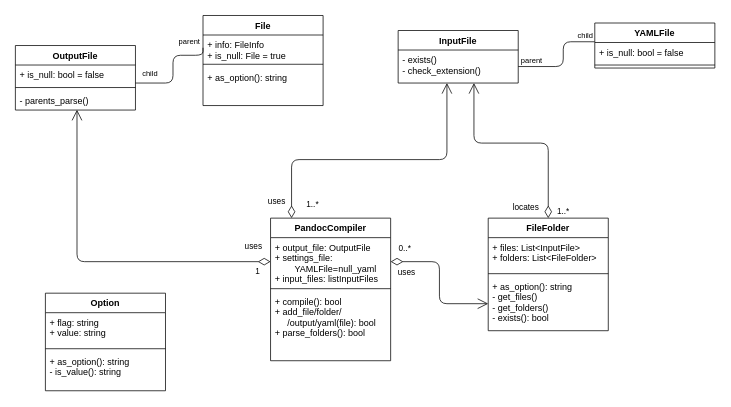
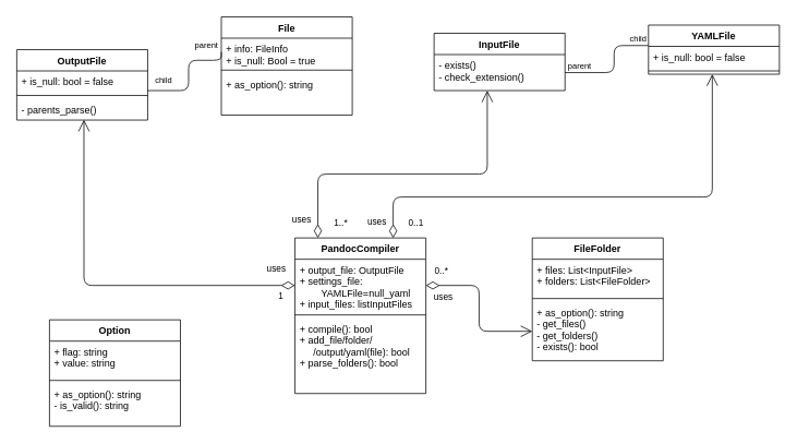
  <mxCell id="0" />
  <mxCell id="1" parent="0" />
  <mxCell id="2" value="" style="endArrow=none;html=1;edgeStyle=orthogonalEdgeStyle;exitX=1;exitY=0.5;exitDx=0;exitDy=0;" parent="1" source="27" target="40" edge="1"><mxGeometry relative="1" as="geometry"><mxPoint x="590" y="300" as="sourcePoint" /><mxPoint x="790" y="55" as="targetPoint" /><Array as="points"><mxPoint x="750" y="88" /><mxPoint x="750" y="55" /></Array></mxGeometry></mxCell>
  <mxCell id="3" value="parent" style="resizable=0;html=1;align=left;verticalAlign=bottom;labelBackgroundColor=#ffffff;fontSize=10;" parent="2" connectable="0" vertex="1"><mxGeometry x="-1" relative="1" as="geometry"><mxPoint x="2" as="offset" /></mxGeometry></mxCell>
  <mxCell id="4" value="child" style="resizable=0;html=1;align=right;verticalAlign=bottom;labelBackgroundColor=#ffffff;fontSize=10;" parent="2" connectable="0" vertex="1"><mxGeometry x="1" relative="1" as="geometry"><mxPoint x="-2" as="offset" /></mxGeometry></mxCell>
  <mxCell id="5" value="" style="endArrow=none;html=1;edgeStyle=orthogonalEdgeStyle;exitX=0;exitY=0.5;exitDx=0;exitDy=0;" parent="1" source="29" edge="1"><mxGeometry relative="1" as="geometry"><mxPoint x="380" y="290" as="sourcePoint" /><mxPoint x="180" y="110" as="targetPoint" /><Array as="points"><mxPoint x="230" y="73" /><mxPoint x="230" y="110" /></Array></mxGeometry></mxCell>
  <mxCell id="6" value="parent" style="resizable=0;html=1;align=left;verticalAlign=bottom;labelBackgroundColor=#ffffff;fontSize=10;" parent="5" connectable="0" vertex="1"><mxGeometry x="-1" relative="1" as="geometry"><mxPoint x="-34" as="offset" /></mxGeometry></mxCell>
  <mxCell id="7" value="child" style="resizable=0;html=1;align=right;verticalAlign=bottom;labelBackgroundColor=#ffffff;fontSize=10;" parent="5" connectable="0" vertex="1"><mxGeometry x="1" relative="1" as="geometry"><mxPoint x="30.07" y="-5" as="offset" /></mxGeometry></mxCell>
  <mxCell id="8" value="PandocCompiler" style="swimlane;fontStyle=1;align=center;verticalAlign=top;childLayout=stackLayout;horizontal=1;startSize=26;horizontalStack=0;resizeParent=1;resizeParentMax=0;resizeLast=0;collapsible=1;marginBottom=0;" parent="1" vertex="1"><mxGeometry x="360" y="290" width="160" height="190" as="geometry" /></mxCell>
  <mxCell id="9" value="+ output_file: OutputFile&#10;+ settings_file:&#10;        YAMLFile=null_yaml&#10;+ input_files: listInputFiles" style="text;strokeColor=none;fillColor=none;align=left;verticalAlign=top;spacingLeft=4;spacingRight=4;overflow=hidden;rotatable=0;points=[[0,0.5],[1,0.5]];portConstraint=eastwest;" parent="8" vertex="1"><mxGeometry y="26" width="160" height="64" as="geometry" /></mxCell>
  <mxCell id="10" value="" style="line;strokeWidth=1;fillColor=none;align=left;verticalAlign=middle;spacingTop=-1;spacingLeft=3;spacingRight=3;rotatable=0;labelPosition=right;points=[];portConstraint=eastwest;" parent="8" vertex="1"><mxGeometry y="90" width="160" height="8" as="geometry" /></mxCell>
  <mxCell id="11" value="+ compile(): bool&#10;+ add_file/folder/&#10;     /output/yaml(file): bool&#10;+ parse_folders(): bool" style="text;strokeColor=none;fillColor=none;align=left;verticalAlign=top;spacingLeft=4;spacingRight=4;overflow=hidden;rotatable=0;points=[[0,0.5],[1,0.5]];portConstraint=eastwest;" parent="8" vertex="1"><mxGeometry y="98" width="160" height="92" as="geometry" /></mxCell>
  <mxCell id="12" value="1" style="endArrow=open;html=1;endSize=12;startArrow=diamondThin;startSize=14;startFill=0;edgeStyle=orthogonalEdgeStyle;align=left;verticalAlign=bottom;exitX=0;exitY=0.5;exitDx=0;exitDy=0;entryX=0.513;entryY=0.987;entryDx=0;entryDy=0;entryPerimeter=0;" parent="1" source="9" target="39" edge="1"><mxGeometry x="-0.904" y="22" relative="1" as="geometry"><mxPoint x="300" y="260" as="sourcePoint" /><mxPoint x="100" y="210" as="targetPoint" /><mxPoint as="offset" /></mxGeometry></mxCell>
  <mxCell id="13" value="uses" style="edgeLabel;html=1;align=center;verticalAlign=middle;resizable=0;points=[];" parent="12" vertex="1" connectable="0"><mxGeometry x="-0.77" y="-2" relative="1" as="geometry"><mxPoint x="29.33" y="-20" as="offset" /></mxGeometry></mxCell>
  <mxCell id="14" value="1..*" style="endArrow=open;html=1;endSize=12;startArrow=diamondThin;startSize=14;startFill=0;edgeStyle=orthogonalEdgeStyle;align=left;verticalAlign=bottom;" parent="1" source="8" target="27" edge="1"><mxGeometry x="-0.506" y="-68" relative="1" as="geometry"><mxPoint x="388" y="289" as="sourcePoint" /><mxPoint x="594.96" y="135.99" as="targetPoint" /><Array as="points"><mxPoint x="388" y="212" /><mxPoint x="595" y="212" /></Array><mxPoint as="offset" /></mxGeometry></mxCell>
  <mxCell id="15" value="uses" style="edgeLabel;html=1;align=center;verticalAlign=middle;resizable=0;points=[];" parent="14" vertex="1" connectable="0"><mxGeometry x="-0.6" y="-3" relative="1" as="geometry"><mxPoint x="-23.02" y="53.71" as="offset" /></mxGeometry></mxCell>
+ <mxCell id="16" value="0..1" style="endArrow=open;html=1;endSize=12;startArrow=diamondThin;startSize=14;startFill=0;edgeStyle=orthogonalEdgeStyle;align=left;verticalAlign=bottom;exitX=0.75;exitY=0;exitDx=0;exitDy=0;" parent="1" source="8" target="40" edge="1"><mxGeometry x="-0.772" y="-40" relative="1" as="geometry"><mxPoint x="430" y="240" as="sourcePoint" /><mxPoint x="872" y="160" as="targetPoint" /><Array as="points"><mxPoint x="480" y="240" /><mxPoint x="870" y="240" /></Array><mxPoint as="offset" /></mxGeometry></mxCell>
+ <mxCell id="17" value="uses" style="edgeLabel;html=1;align=center;verticalAlign=middle;resizable=0;points=[];" parent="16" vertex="1" connectable="0"><mxGeometry x="-0.829" y="-4" relative="1" as="geometry"><mxPoint x="-21" y="25" as="offset" /></mxGeometry></mxCell>
  <mxCell id="18" value="FileFolder" style="swimlane;fontStyle=1;align=center;verticalAlign=top;childLayout=stackLayout;horizontal=1;startSize=26;horizontalStack=0;resizeParent=1;resizeParentMax=0;resizeLast=0;collapsible=1;marginBottom=0;" parent="1" vertex="1"><mxGeometry x="650" y="290" width="160" height="150" as="geometry" /></mxCell>
  <mxCell id="19" value="+ files: List&lt;InputFile&gt;&#10;+ folders: List&lt;FileFolder&gt;&#10;&#10;" style="text;strokeColor=none;fillColor=none;align=left;verticalAlign=top;spacingLeft=4;spacingRight=4;overflow=hidden;rotatable=0;points=[[0,0.5],[1,0.5]];portConstraint=eastwest;" parent="18" vertex="1"><mxGeometry y="26" width="160" height="44" as="geometry" /></mxCell>
  <mxCell id="20" value="" style="line;strokeWidth=1;fillColor=none;align=left;verticalAlign=middle;spacingTop=-1;spacingLeft=3;spacingRight=3;rotatable=0;labelPosition=right;points=[];portConstraint=eastwest;" parent="18" vertex="1"><mxGeometry y="70" width="160" height="8" as="geometry" /></mxCell>
  <mxCell id="21" value="+ as_option(): string&#10;- get_files()&#10;- get_folders()&#10;- exists(): bool" style="text;strokeColor=none;fillColor=none;align=left;verticalAlign=top;spacingLeft=4;spacingRight=4;overflow=hidden;rotatable=0;points=[[0,0.5],[1,0.5]];portConstraint=eastwest;" parent="18" vertex="1"><mxGeometry y="78" width="160" height="72" as="geometry" /></mxCell>
- <mxCell id="22" value="1..*" style="endArrow=open;html=1;endSize=12;startArrow=diamondThin;startSize=14;startFill=0;edgeStyle=orthogonalEdgeStyle;align=left;verticalAlign=bottom;exitX=0.5;exitY=0;exitDx=0;exitDy=0;comic=0;" parent="1" source="18" target="27" edge="1"><mxGeometry x="-1" y="-10" relative="1" as="geometry"><mxPoint x="600" y="440" as="sourcePoint" /><mxPoint x="680" y="170" as="targetPoint" /><mxPoint as="offset" /><Array as="points"><mxPoint x="730" y="190" /><mxPoint x="631" y="190" /></Array></mxGeometry></mxCell>
- <mxCell id="23" value="locates" style="edgeLabel;html=1;align=center;verticalAlign=middle;resizable=0;points=[];" parent="22" vertex="1" connectable="0"><mxGeometry x="-0.498" y="-1" relative="1" as="geometry"><mxPoint x="-31.02" y="54" as="offset" /></mxGeometry></mxCell>
  <mxCell id="24" value="0..*" style="endArrow=open;html=1;endSize=12;startArrow=diamondThin;startSize=14;startFill=0;edgeStyle=orthogonalEdgeStyle;align=left;verticalAlign=bottom;entryX=0;entryY=0.5;entryDx=0;entryDy=0;exitX=1;exitY=0.5;exitDx=0;exitDy=0;" parent="1" source="9" target="21" edge="1"><mxGeometry x="-0.9" y="9" relative="1" as="geometry"><mxPoint x="619" y="544.99" as="sourcePoint" /><mxPoint x="520.04" y="390" as="targetPoint" /><mxPoint as="offset" /></mxGeometry></mxCell>
  <mxCell id="25" value="uses" style="edgeLabel;html=1;align=center;verticalAlign=middle;resizable=0;points=[];" parent="24" vertex="1" connectable="0"><mxGeometry x="-0.498" y="-1" relative="1" as="geometry"><mxPoint x="-27" y="12" as="offset" /></mxGeometry></mxCell>
  <mxCell id="26" value="InputFile" style="swimlane;fontStyle=1;align=center;verticalAlign=top;childLayout=stackLayout;horizontal=1;startSize=26;horizontalStack=0;resizeParent=1;resizeParentMax=0;resizeLast=0;collapsible=1;marginBottom=0;" parent="1" vertex="1"><mxGeometry x="530" y="40" width="160" height="70" as="geometry"><mxRectangle x="690" y="110" width="80" height="26" as="alternateBounds" /></mxGeometry></mxCell>
  <mxCell id="27" value="- exists()&#10;- check_extension()&#10;" style="text;strokeColor=none;fillColor=none;align=left;verticalAlign=top;spacingLeft=4;spacingRight=4;overflow=hidden;rotatable=0;points=[[0,0.5],[1,0.5]];portConstraint=eastwest;" parent="26" vertex="1"><mxGeometry y="26" width="160" height="44" as="geometry" /></mxCell>
  <mxCell id="28" value="File&#10;" style="swimlane;fontStyle=1;align=center;verticalAlign=top;childLayout=stackLayout;horizontal=1;startSize=26;horizontalStack=0;resizeParent=1;resizeParentMax=0;resizeLast=0;collapsible=1;marginBottom=0;" parent="1" vertex="1"><mxGeometry x="270" y="20" width="160" height="120" as="geometry" /></mxCell>
- <mxCell id="29" value="+ info: FileInfo&#10;+ is_null: File = true" style="text;strokeColor=none;fillColor=none;align=left;verticalAlign=top;spacingLeft=4;spacingRight=4;overflow=hidden;rotatable=0;points=[[0,0.5],[1,0.5]];portConstraint=eastwest;" parent="28" vertex="1"><mxGeometry y="26" width="160" height="34" as="geometry" /></mxCell>
+ <mxCell id="29" value="+ info: FileInfo&#10;+ is_null: Bool = true" style="text;strokeColor=none;fillColor=none;align=left;verticalAlign=top;spacingLeft=4;spacingRight=4;overflow=hidden;rotatable=0;points=[[0,0.5],[1,0.5]];portConstraint=eastwest;" parent="28" vertex="1"><mxGeometry y="26" width="160" height="34" as="geometry" /></mxCell>
  <mxCell id="30" value="" style="line;strokeWidth=1;fillColor=none;align=left;verticalAlign=middle;spacingTop=-1;spacingLeft=3;spacingRight=3;rotatable=0;labelPosition=right;points=[];portConstraint=eastwest;" parent="28" vertex="1"><mxGeometry y="60" width="160" height="10" as="geometry" /></mxCell>
  <mxCell id="31" value="+ as_option(): string" style="text;strokeColor=none;fillColor=none;align=left;verticalAlign=top;spacingLeft=4;spacingRight=4;overflow=hidden;rotatable=0;points=[[0,0.5],[1,0.5]];portConstraint=eastwest;" parent="28" vertex="1"><mxGeometry y="70" width="160" height="50" as="geometry" /></mxCell>
  <mxCell id="32" value="Option" style="swimlane;fontStyle=1;align=center;verticalAlign=top;childLayout=stackLayout;horizontal=1;startSize=26;horizontalStack=0;resizeParent=1;resizeParentMax=0;resizeLast=0;collapsible=1;marginBottom=0;" parent="1" vertex="1"><mxGeometry x="60" y="390" width="160" height="130" as="geometry" /></mxCell>
  <mxCell id="33" value="+ flag: string&#10;+ value: string" style="text;strokeColor=none;fillColor=none;align=left;verticalAlign=top;spacingLeft=4;spacingRight=4;overflow=hidden;rotatable=0;points=[[0,0.5],[1,0.5]];portConstraint=eastwest;" parent="32" vertex="1"><mxGeometry y="26" width="160" height="44" as="geometry" /></mxCell>
  <mxCell id="34" value="" style="line;strokeWidth=1;fillColor=none;align=left;verticalAlign=middle;spacingTop=-1;spacingLeft=3;spacingRight=3;rotatable=0;labelPosition=right;points=[];portConstraint=eastwest;" parent="32" vertex="1"><mxGeometry y="70" width="160" height="8" as="geometry" /></mxCell>
- <mxCell id="35" value="+ as_option(): string&#10;- is_value(): string&#10;" style="text;strokeColor=none;fillColor=none;align=left;verticalAlign=top;spacingLeft=4;spacingRight=4;overflow=hidden;rotatable=0;points=[[0,0.5],[1,0.5]];portConstraint=eastwest;" parent="32" vertex="1"><mxGeometry y="78" width="160" height="52" as="geometry" /></mxCell>
+ <mxCell id="35" value="+ as_option(): string&#10;- is_valid(): string&#10;" style="text;strokeColor=none;fillColor=none;align=left;verticalAlign=top;spacingLeft=4;spacingRight=4;overflow=hidden;rotatable=0;points=[[0,0.5],[1,0.5]];portConstraint=eastwest;" parent="32" vertex="1"><mxGeometry y="78" width="160" height="52" as="geometry" /></mxCell>
  <mxCell id="36" value="OutputFile" style="swimlane;fontStyle=1;align=center;verticalAlign=top;childLayout=stackLayout;horizontal=1;startSize=26;horizontalStack=0;resizeParent=1;resizeParentMax=0;resizeLast=0;collapsible=1;marginBottom=0;" parent="1" vertex="1"><mxGeometry x="20" y="60" width="160" height="86" as="geometry" /></mxCell>
  <mxCell id="37" value="+ is_null: bool = false" style="text;strokeColor=none;fillColor=none;align=left;verticalAlign=top;spacingLeft=4;spacingRight=4;overflow=hidden;rotatable=0;points=[[0,0.5],[1,0.5]];portConstraint=eastwest;" parent="36" vertex="1"><mxGeometry y="26" width="160" height="26" as="geometry" /></mxCell>
  <mxCell id="38" value="" style="line;strokeWidth=1;fillColor=none;align=left;verticalAlign=middle;spacingTop=-1;spacingLeft=3;spacingRight=3;rotatable=0;labelPosition=right;points=[];portConstraint=eastwest;" parent="36" vertex="1"><mxGeometry y="52" width="160" height="8" as="geometry" /></mxCell>
  <mxCell id="39" value="- parents_parse()" style="text;strokeColor=none;fillColor=none;align=left;verticalAlign=top;spacingLeft=4;spacingRight=4;overflow=hidden;rotatable=0;points=[[0,0.5],[1,0.5]];portConstraint=eastwest;" parent="36" vertex="1"><mxGeometry y="60" width="160" height="26" as="geometry" /></mxCell>
  <mxCell id="40" value="YAMLFile" style="swimlane;fontStyle=1;align=center;verticalAlign=top;childLayout=stackLayout;horizontal=1;startSize=26;horizontalStack=0;resizeParent=1;resizeParentMax=0;resizeLast=0;collapsible=1;marginBottom=0;" parent="1" vertex="1"><mxGeometry x="792" y="30" width="160" height="60" as="geometry" /></mxCell>
  <mxCell id="41" value="+ is_null: bool = false" style="text;strokeColor=none;fillColor=none;align=left;verticalAlign=top;spacingLeft=4;spacingRight=4;overflow=hidden;rotatable=0;points=[[0,0.5],[1,0.5]];portConstraint=eastwest;" parent="40" vertex="1"><mxGeometry y="26" width="160" height="26" as="geometry" /></mxCell>
  <mxCell id="42" value="" style="line;strokeWidth=1;fillColor=none;align=left;verticalAlign=middle;spacingTop=-1;spacingLeft=3;spacingRight=3;rotatable=0;labelPosition=right;points=[];portConstraint=eastwest;" parent="40" vertex="1"><mxGeometry y="52" width="160" height="8" as="geometry" /></mxCell>
